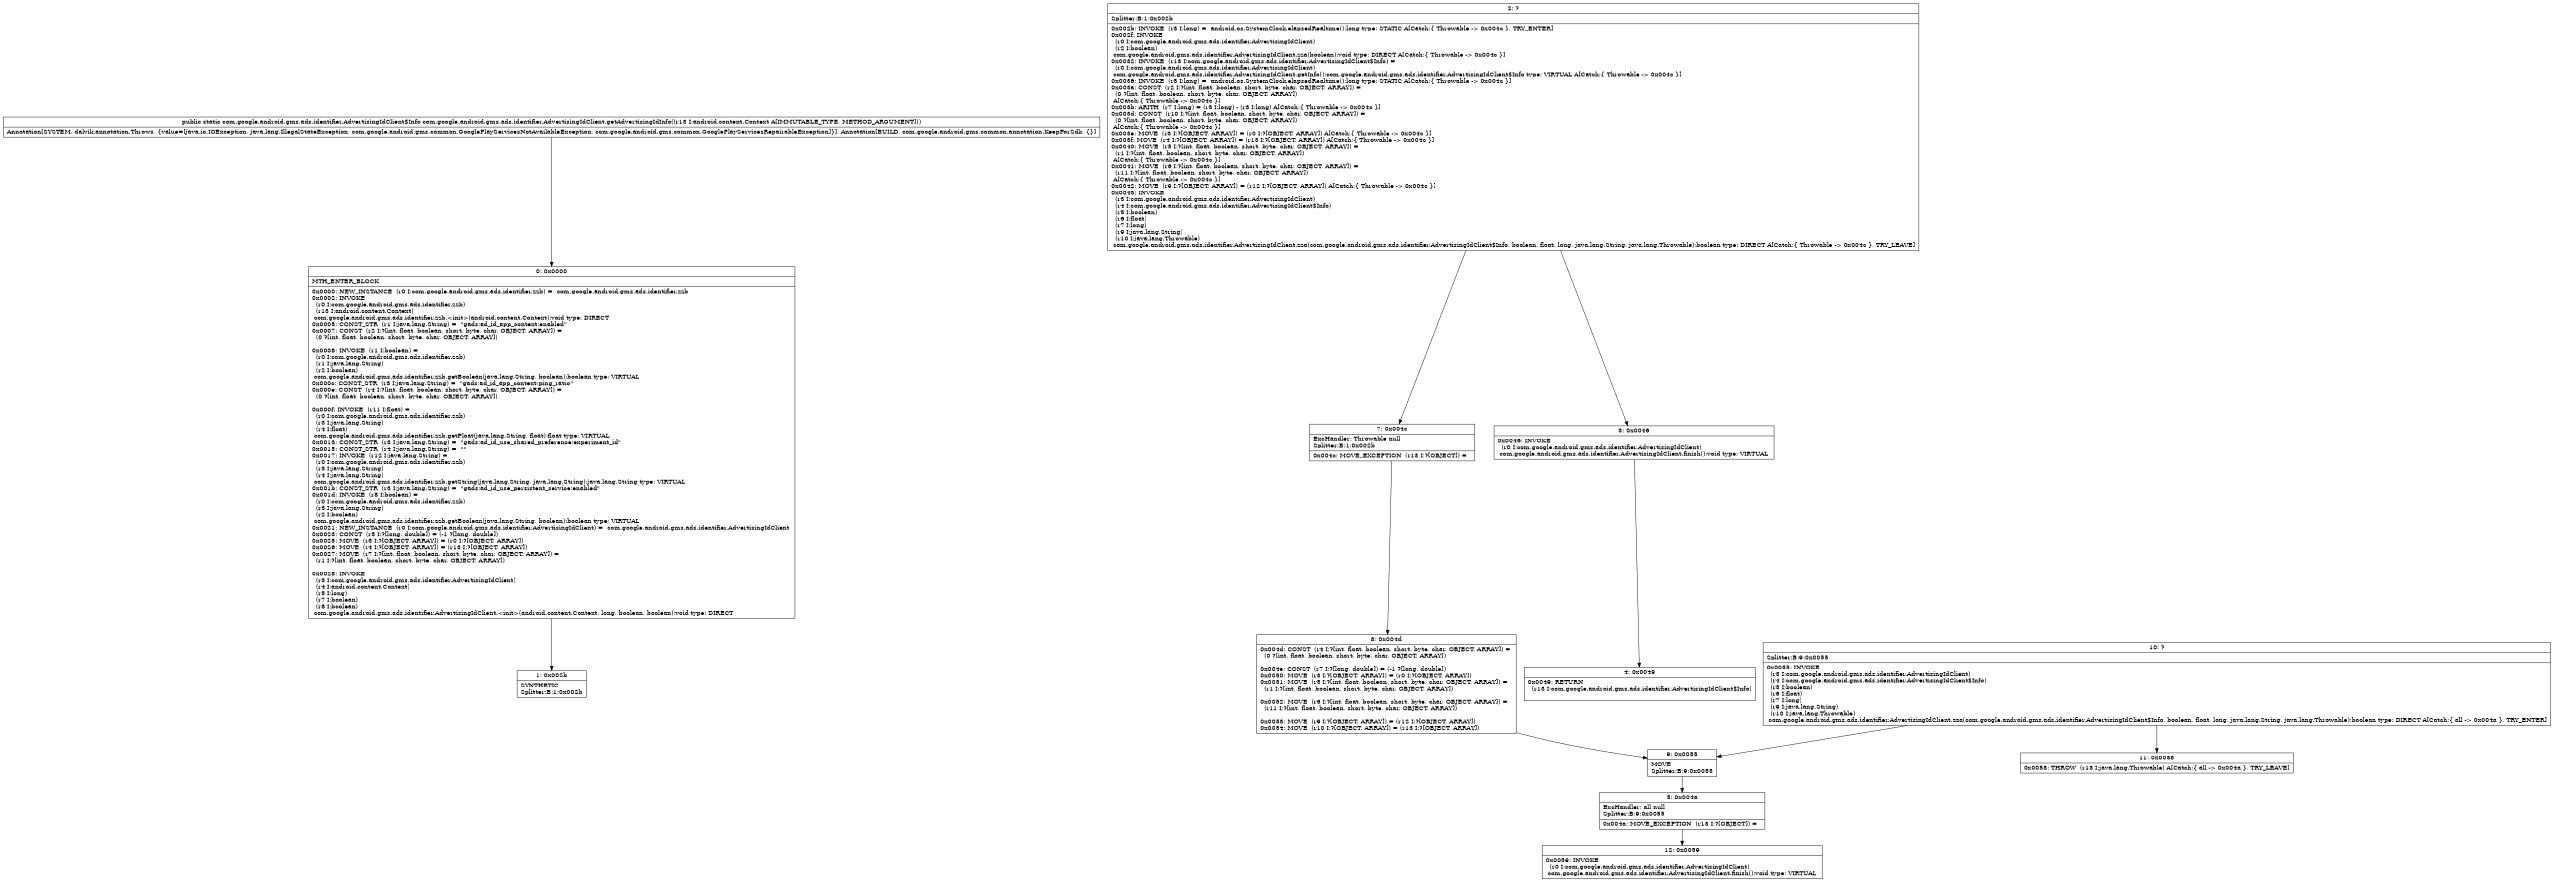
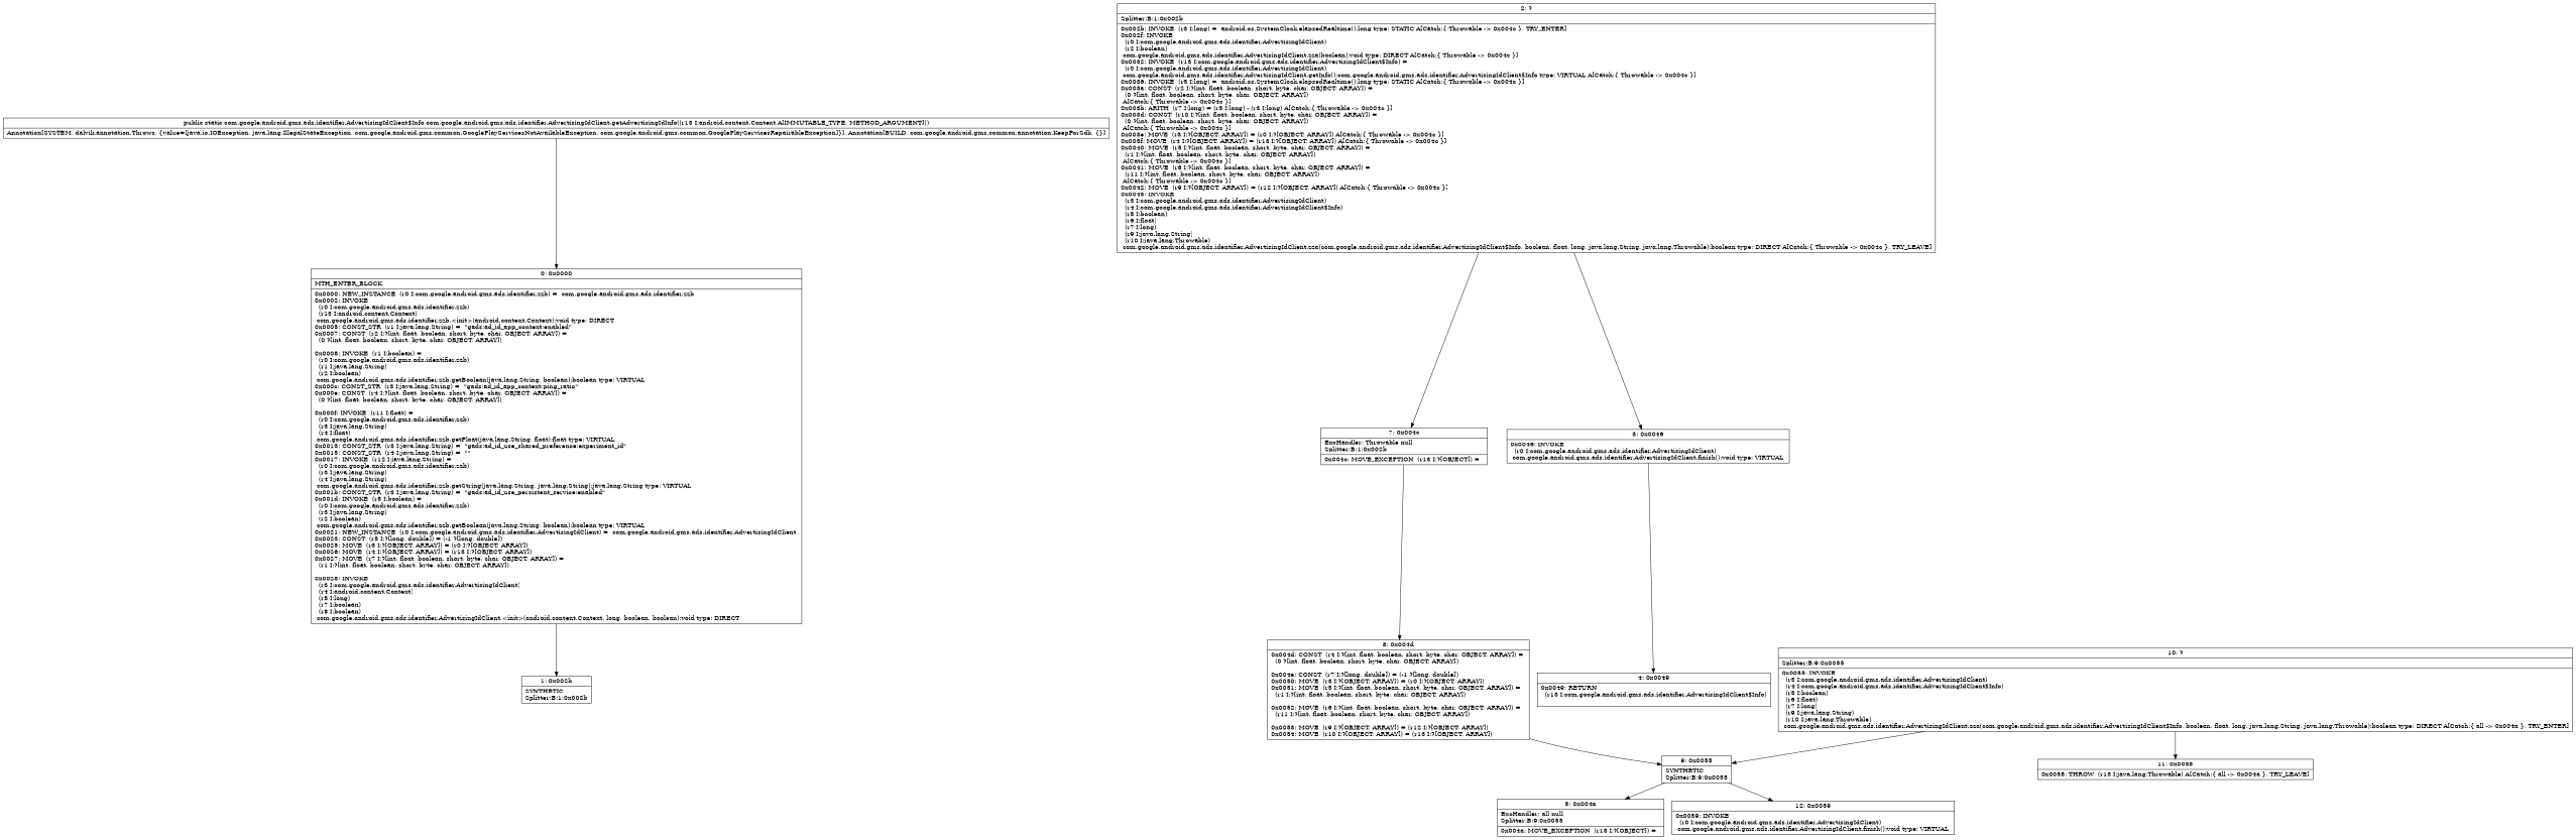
  digraph {
    node [shape=record]
    n1 [label="{0\:\ 0x0000|MTH_ENTER_BLOCK\l|0x0000: NEW_INSTANCE  (r0 I:com.google.android.gms.ads.identifier.zzb) =  com.google.android.gms.ads.identifier.zzb \l0x0002: INVOKE  \l  (r0 I:com.google.android.gms.ads.identifier.zzb)\l  (r13 I:android.content.Context)\l com.google.android.gms.ads.identifier.zzb.\<init\>(android.content.Context):void type: DIRECT \l0x0005: CONST_STR  (r1 I:java.lang.String) =  \"gads:ad_id_app_context:enabled\" \l0x0007: CONST  (r2 I:?[int, float, boolean, short, byte, char, OBJECT, ARRAY]) = \l  (0 ?[int, float, boolean, short, byte, char, OBJECT, ARRAY])\l \l0x0008: INVOKE  (r1 I:boolean) = \l  (r0 I:com.google.android.gms.ads.identifier.zzb)\l  (r1 I:java.lang.String)\l  (r2 I:boolean)\l com.google.android.gms.ads.identifier.zzb.getBoolean(java.lang.String, boolean):boolean type: VIRTUAL \l0x000c: CONST_STR  (r3 I:java.lang.String) =  \"gads:ad_id_app_context:ping_ratio\" \l0x000e: CONST  (r4 I:?[int, float, boolean, short, byte, char, OBJECT, ARRAY]) = \l  (0 ?[int, float, boolean, short, byte, char, OBJECT, ARRAY])\l \l0x000f: INVOKE  (r11 I:float) = \l  (r0 I:com.google.android.gms.ads.identifier.zzb)\l  (r3 I:java.lang.String)\l  (r4 I:float)\l com.google.android.gms.ads.identifier.zzb.getFloat(java.lang.String, float):float type: VIRTUAL \l0x0013: CONST_STR  (r3 I:java.lang.String) =  \"gads:ad_id_use_shared_preference:experiment_id\" \l0x0015: CONST_STR  (r4 I:java.lang.String) =  \"\" \l0x0017: INVOKE  (r12 I:java.lang.String) = \l  (r0 I:com.google.android.gms.ads.identifier.zzb)\l  (r3 I:java.lang.String)\l  (r4 I:java.lang.String)\l com.google.android.gms.ads.identifier.zzb.getString(java.lang.String, java.lang.String):java.lang.String type: VIRTUAL \l0x001b: CONST_STR  (r3 I:java.lang.String) =  \"gads:ad_id_use_persistent_service:enabled\" \l0x001d: INVOKE  (r8 I:boolean) = \l  (r0 I:com.google.android.gms.ads.identifier.zzb)\l  (r3 I:java.lang.String)\l  (r2 I:boolean)\l com.google.android.gms.ads.identifier.zzb.getBoolean(java.lang.String, boolean):boolean type: VIRTUAL \l0x0021: NEW_INSTANCE  (r0 I:com.google.android.gms.ads.identifier.AdvertisingIdClient) =  com.google.android.gms.ads.identifier.AdvertisingIdClient \l0x0023: CONST  (r5 I:?[long, double]) = (\-1 ?[long, double]) \l0x0025: MOVE  (r3 I:?[OBJECT, ARRAY]) = (r0 I:?[OBJECT, ARRAY]) \l0x0026: MOVE  (r4 I:?[OBJECT, ARRAY]) = (r13 I:?[OBJECT, ARRAY]) \l0x0027: MOVE  (r7 I:?[int, float, boolean, short, byte, char, OBJECT, ARRAY]) = \l  (r1 I:?[int, float, boolean, short, byte, char, OBJECT, ARRAY])\l \l0x0028: INVOKE  \l  (r3 I:com.google.android.gms.ads.identifier.AdvertisingIdClient)\l  (r4 I:android.content.Context)\l  (r5 I:long)\l  (r7 I:boolean)\l  (r8 I:boolean)\l com.google.android.gms.ads.identifier.AdvertisingIdClient.\<init\>(android.content.Context, long, boolean, boolean):void type: DIRECT \l}"]
    n2 [label="{1\:\ 0x002b|SYNTHETIC\lSplitter:B:1:0x002b\l}"]
    n3 [label="{2\:\ ?|Splitter:B:1:0x002b\l|0x002b: INVOKE  (r3 I:long) =  android.os.SystemClock.elapsedRealtime():long type: STATIC A[Catch:\{ Throwable \-\> 0x004c \}, TRY_ENTER]\l0x002f: INVOKE  \l  (r0 I:com.google.android.gms.ads.identifier.AdvertisingIdClient)\l  (r2 I:boolean)\l com.google.android.gms.ads.identifier.AdvertisingIdClient.zza(boolean):void type: DIRECT A[Catch:\{ Throwable \-\> 0x004c \}]\l0x0032: INVOKE  (r13 I:com.google.android.gms.ads.identifier.AdvertisingIdClient$Info) = \l  (r0 I:com.google.android.gms.ads.identifier.AdvertisingIdClient)\l com.google.android.gms.ads.identifier.AdvertisingIdClient.getInfo():com.google.android.gms.ads.identifier.AdvertisingIdClient$Info type: VIRTUAL A[Catch:\{ Throwable \-\> 0x004c \}]\l0x0036: INVOKE  (r5 I:long) =  android.os.SystemClock.elapsedRealtime():long type: STATIC A[Catch:\{ Throwable \-\> 0x004c \}]\l0x003a: CONST  (r2 I:?[int, float, boolean, short, byte, char, OBJECT, ARRAY]) = \l  (0 ?[int, float, boolean, short, byte, char, OBJECT, ARRAY])\l A[Catch:\{ Throwable \-\> 0x004c \}]\l0x003b: ARITH  (r7 I:long) = (r5 I:long) \- (r3 I:long) A[Catch:\{ Throwable \-\> 0x004c \}]\l0x003d: CONST  (r10 I:?[int, float, boolean, short, byte, char, OBJECT, ARRAY]) = \l  (0 ?[int, float, boolean, short, byte, char, OBJECT, ARRAY])\l A[Catch:\{ Throwable \-\> 0x004c \}]\l0x003e: MOVE  (r3 I:?[OBJECT, ARRAY]) = (r0 I:?[OBJECT, ARRAY]) A[Catch:\{ Throwable \-\> 0x004c \}]\l0x003f: MOVE  (r4 I:?[OBJECT, ARRAY]) = (r13 I:?[OBJECT, ARRAY]) A[Catch:\{ Throwable \-\> 0x004c \}]\l0x0040: MOVE  (r5 I:?[int, float, boolean, short, byte, char, OBJECT, ARRAY]) = \l  (r1 I:?[int, float, boolean, short, byte, char, OBJECT, ARRAY])\l A[Catch:\{ Throwable \-\> 0x004c \}]\l0x0041: MOVE  (r6 I:?[int, float, boolean, short, byte, char, OBJECT, ARRAY]) = \l  (r11 I:?[int, float, boolean, short, byte, char, OBJECT, ARRAY])\l A[Catch:\{ Throwable \-\> 0x004c \}]\l0x0042: MOVE  (r9 I:?[OBJECT, ARRAY]) = (r12 I:?[OBJECT, ARRAY]) A[Catch:\{ Throwable \-\> 0x004c \}]\l0x0043: INVOKE  \l  (r3 I:com.google.android.gms.ads.identifier.AdvertisingIdClient)\l  (r4 I:com.google.android.gms.ads.identifier.AdvertisingIdClient$Info)\l  (r5 I:boolean)\l  (r6 I:float)\l  (r7 I:long)\l  (r9 I:java.lang.String)\l  (r10 I:java.lang.Throwable)\l com.google.android.gms.ads.identifier.AdvertisingIdClient.zza(com.google.android.gms.ads.identifier.AdvertisingIdClient$Info, boolean, float, long, java.lang.String, java.lang.Throwable):boolean type: DIRECT A[Catch:\{ Throwable \-\> 0x004c \}, TRY_LEAVE]\l}"]
    n4 [label="{7\:\ 0x004c|ExcHandler: Throwable null\lSplitter:B:1:0x002b\l|0x004c: MOVE_EXCEPTION  (r13 I:?[OBJECT]) =  \l}"]
    n5 [label="{3\:\ 0x0046|0x0046: INVOKE  \l  (r0 I:com.google.android.gms.ads.identifier.AdvertisingIdClient)\l com.google.android.gms.ads.identifier.AdvertisingIdClient.finish():void type: VIRTUAL \l}"]
    n6 [label="{8\:\ 0x004d|0x004d: CONST  (r4 I:?[int, float, boolean, short, byte, char, OBJECT, ARRAY]) = \l  (0 ?[int, float, boolean, short, byte, char, OBJECT, ARRAY])\l \l0x004e: CONST  (r7 I:?[long, double]) = (\-1 ?[long, double]) \l0x0050: MOVE  (r3 I:?[OBJECT, ARRAY]) = (r0 I:?[OBJECT, ARRAY]) \l0x0051: MOVE  (r5 I:?[int, float, boolean, short, byte, char, OBJECT, ARRAY]) = \l  (r1 I:?[int, float, boolean, short, byte, char, OBJECT, ARRAY])\l \l0x0052: MOVE  (r6 I:?[int, float, boolean, short, byte, char, OBJECT, ARRAY]) = \l  (r11 I:?[int, float, boolean, short, byte, char, OBJECT, ARRAY])\l \l0x0053: MOVE  (r9 I:?[OBJECT, ARRAY]) = (r12 I:?[OBJECT, ARRAY]) \l0x0054: MOVE  (r10 I:?[OBJECT, ARRAY]) = (r13 I:?[OBJECT, ARRAY]) \l}"]
    n7 [label="{4\:\ 0x0049|0x0049: RETURN  \l  (r13 I:com.google.android.gms.ads.identifier.AdvertisingIdClient$Info)\l \l}"]
    n8 [label="{5\:\ 0x004a|ExcHandler: all null\lSplitter:B:9:0x0055\l|0x004a: MOVE_EXCEPTION  (r13 I:?[OBJECT]) =  \l}"]
    n9 [label="{12\:\ 0x0059|0x0059: INVOKE  \l  (r0 I:com.google.android.gms.ads.identifier.AdvertisingIdClient)\l com.google.android.gms.ads.identifier.AdvertisingIdClient.finish():void type: VIRTUAL \l}"]
-   n10 [label="{9\:\ 0x0055|MOVE\lSplitter:B:9:0x0055\l}"]
+   n10 [label="{9\:\ 0x0055|SYNTHETIC\lSplitter:B:9:0x0055\l}"]
    n11 [label="{10\:\ ?|Splitter:B:9:0x0055\l|0x0055: INVOKE  \l  (r3 I:com.google.android.gms.ads.identifier.AdvertisingIdClient)\l  (r4 I:com.google.android.gms.ads.identifier.AdvertisingIdClient$Info)\l  (r5 I:boolean)\l  (r6 I:float)\l  (r7 I:long)\l  (r9 I:java.lang.String)\l  (r10 I:java.lang.Throwable)\l com.google.android.gms.ads.identifier.AdvertisingIdClient.zza(com.google.android.gms.ads.identifier.AdvertisingIdClient$Info, boolean, float, long, java.lang.String, java.lang.Throwable):boolean type: DIRECT A[Catch:\{ all \-\> 0x004a \}, TRY_ENTER]\l}"]
    n12 [label="{11\:\ 0x0058|0x0058: THROW  (r13 I:java.lang.Throwable) A[Catch:\{ all \-\> 0x004a \}, TRY_LEAVE]\l}"]
    n13 [label="{public static com.google.android.gms.ads.identifier.AdvertisingIdClient$Info com.google.android.gms.ads.identifier.AdvertisingIdClient.getAdvertisingIdInfo((r13 I:android.content.Context A[IMMUTABLE_TYPE, METHOD_ARGUMENT]))  | Annotation[SYSTEM, dalvik.annotation.Throws, \{value=[java.io.IOException, java.lang.IllegalStateException, com.google.android.gms.common.GooglePlayServicesNotAvailableException, com.google.android.gms.common.GooglePlayServicesRepairableException]\}], Annotation[BUILD, com.google.android.gms.common.annotation.KeepForSdk, \{\}]\l}"]
    n1 -> n2
    n3 -> n4
    n3 -> n5
    n4 -> n6
    n5 -> n7
    n6 -> n10
-   n8 -> n9
+   n10 -> n9
    n10 -> n8
    n11 -> n10
    n11 -> n12
    n13 -> n1
  }
